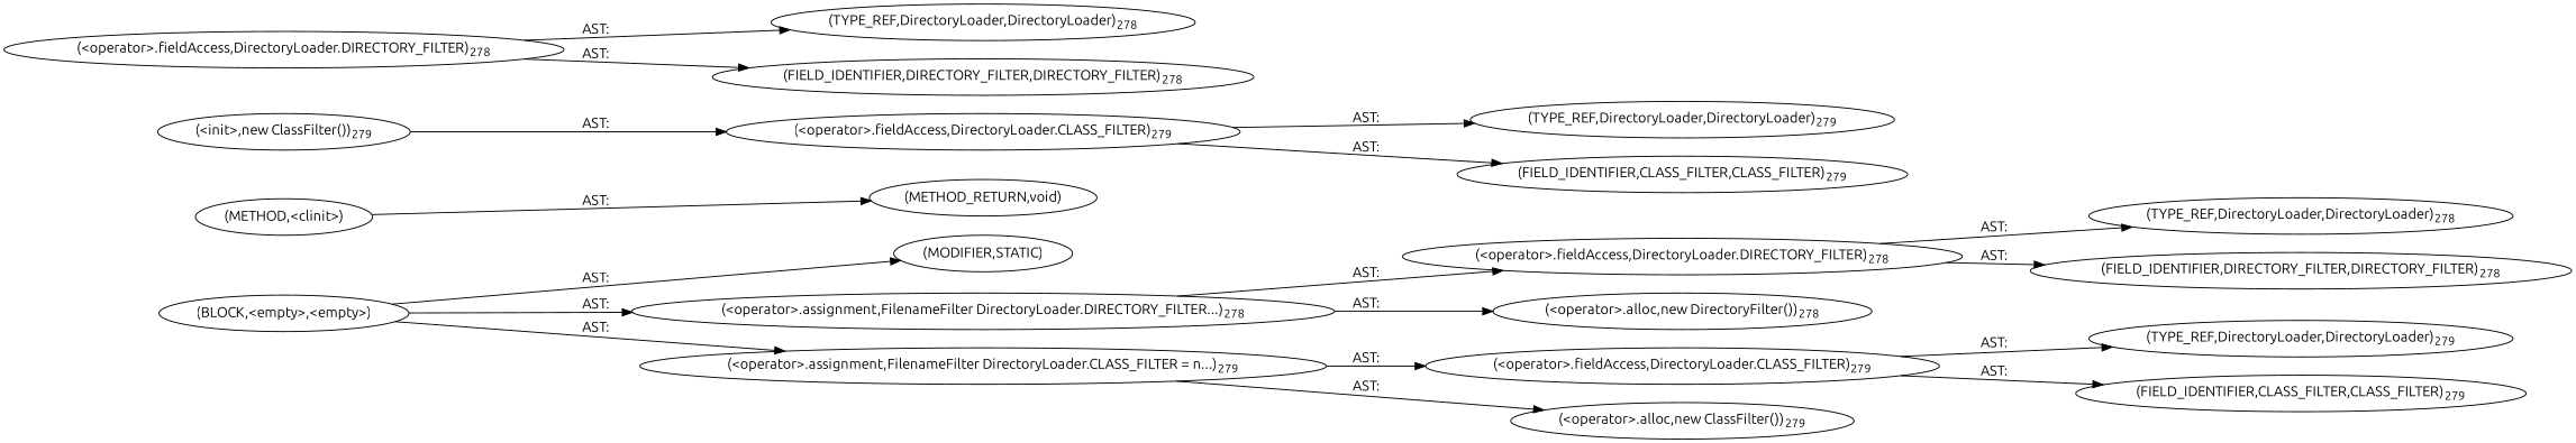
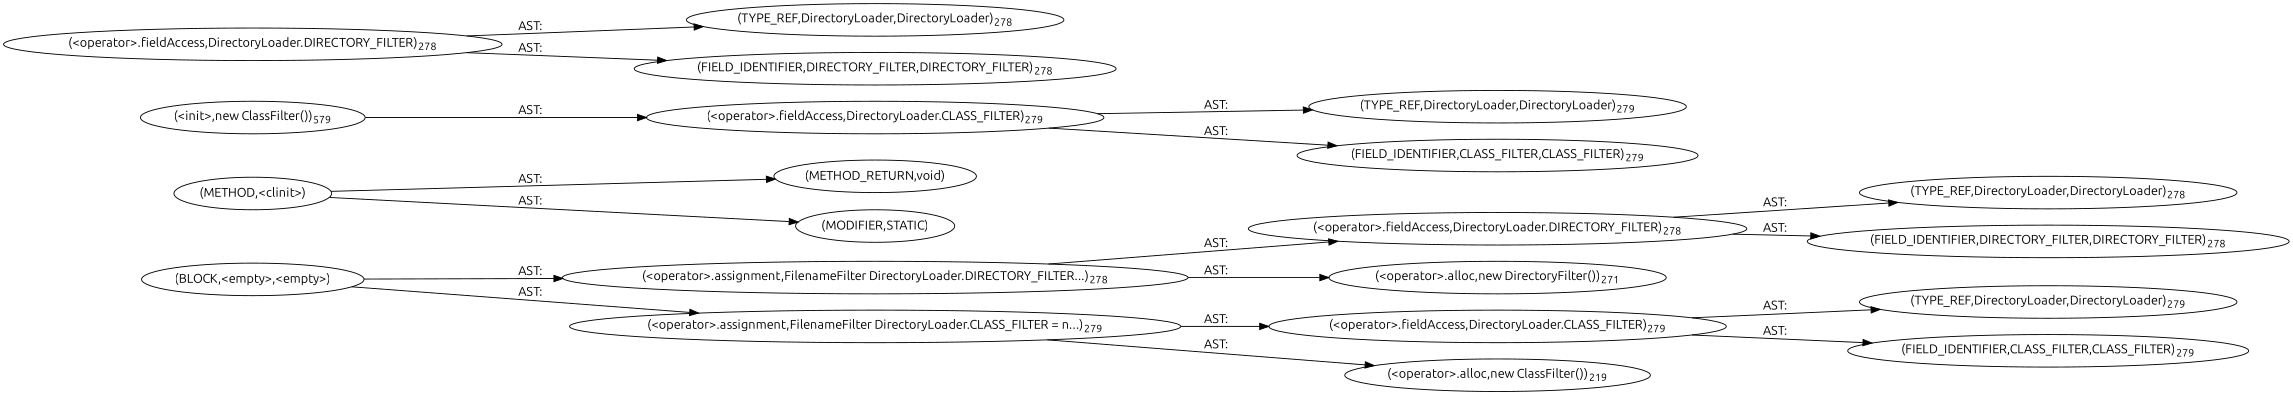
  digraph {
    fontname=Ubuntu
    rankdir=LR
    node [fontname=Ubuntu]
    edge [fontname=Ubuntu]
    n1 [label=<(METHOD,&lt;clinit&gt;)>]
    n2 [label=<(MODIFIER,STATIC)>]
    n3 [label=<(METHOD_RETURN,void)>]
    n4 [label=<(BLOCK,&lt;empty&gt;,&lt;empty&gt;)>]
    n5 [label=<(&lt;operator&gt;.assignment,FilenameFilter DirectoryLoader.DIRECTORY_FILTER...)<SUB>278</SUB>>]
    n6 [label=<(&lt;operator&gt;.assignment,FilenameFilter DirectoryLoader.CLASS_FILTER = n...)<SUB>279</SUB>>]
    n7 [label=<(&lt;operator&gt;.fieldAccess,DirectoryLoader.DIRECTORY_FILTER)<SUB>278</SUB>>]
-   n8 [label=<(&lt;operator&gt;.alloc,new DirectoryFilter())<SUB>278</SUB>>]
+   n8 [label=<(&lt;operator&gt;.alloc,new DirectoryFilter())<SUB>271</SUB>>]
    n9 [label=<(&lt;operator&gt;.fieldAccess,DirectoryLoader.CLASS_FILTER)<SUB>279</SUB>>]
-   n10 [label=<(&lt;operator&gt;.alloc,new ClassFilter())<SUB>279</SUB>>]
-   n11 [label=<(&lt;init&gt;,new ClassFilter())<SUB>279</SUB>>]
+   n10 [label=<(&lt;operator&gt;.alloc,new ClassFilter())<SUB>219</SUB>>]
+   n11 [label=<(&lt;init&gt;,new ClassFilter())<SUB>579</SUB>>]
    n12 [label=<(&lt;operator&gt;.fieldAccess,DirectoryLoader.CLASS_FILTER)<SUB>279</SUB>>]
    n13 [label=<(TYPE_REF,DirectoryLoader,DirectoryLoader)<SUB>278</SUB>>]
    n14 [label=<(FIELD_IDENTIFIER,DIRECTORY_FILTER,DIRECTORY_FILTER)<SUB>278</SUB>>]
    n15 [label=<(&lt;operator&gt;.fieldAccess,DirectoryLoader.DIRECTORY_FILTER)<SUB>278</SUB>>]
    n16 [label=<(TYPE_REF,DirectoryLoader,DirectoryLoader)<SUB>278</SUB>>]
    n17 [label=<(FIELD_IDENTIFIER,DIRECTORY_FILTER,DIRECTORY_FILTER)<SUB>278</SUB>>]
    n18 [label=<(TYPE_REF,DirectoryLoader,DirectoryLoader)<SUB>279</SUB>>]
    n19 [label=<(FIELD_IDENTIFIER,CLASS_FILTER,CLASS_FILTER)<SUB>279</SUB>>]
    n20 [label=<(TYPE_REF,DirectoryLoader,DirectoryLoader)<SUB>279</SUB>>]
    n21 [label=<(FIELD_IDENTIFIER,CLASS_FILTER,CLASS_FILTER)<SUB>279</SUB>>]
-   n4 -> n2 [label="AST: "]
+   n1 -> n2 [label="AST: "]
    n1 -> n3 [label="AST: "]
    n4 -> n5 [label="AST: "]
    n4 -> n6 [label="AST: "]
    n5 -> n7 [label="AST: "]
    n5 -> n8 [label="AST: "]
    n6 -> n9 [label="AST: "]
    n6 -> n10 [label="AST: "]
    n7 -> n13 [label="AST: "]
    n7 -> n14 [label="AST: "]
    n9 -> n18 [label="AST: "]
    n9 -> n19 [label="AST: "]
    n11 -> n12 [label="AST: "]
    n12 -> n20 [label="AST: "]
    n12 -> n21 [label="AST: "]
    n15 -> n16 [label="AST: "]
    n15 -> n17 [label="AST: "]
  }
